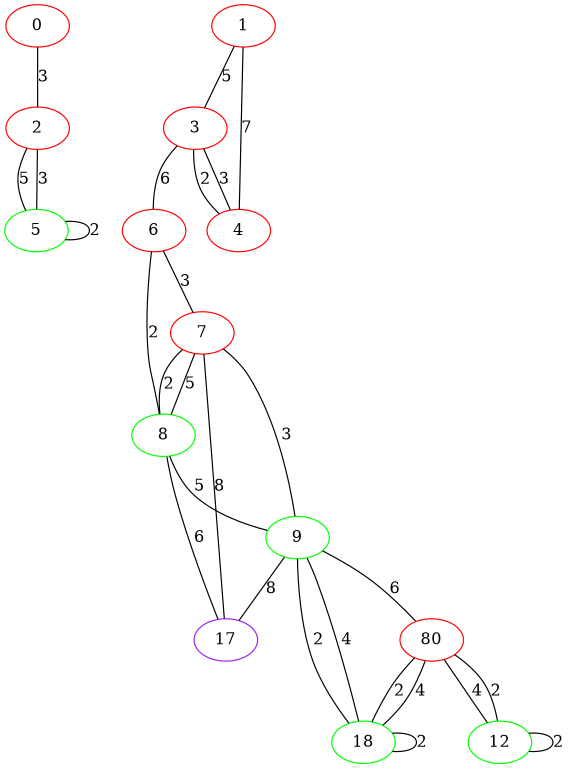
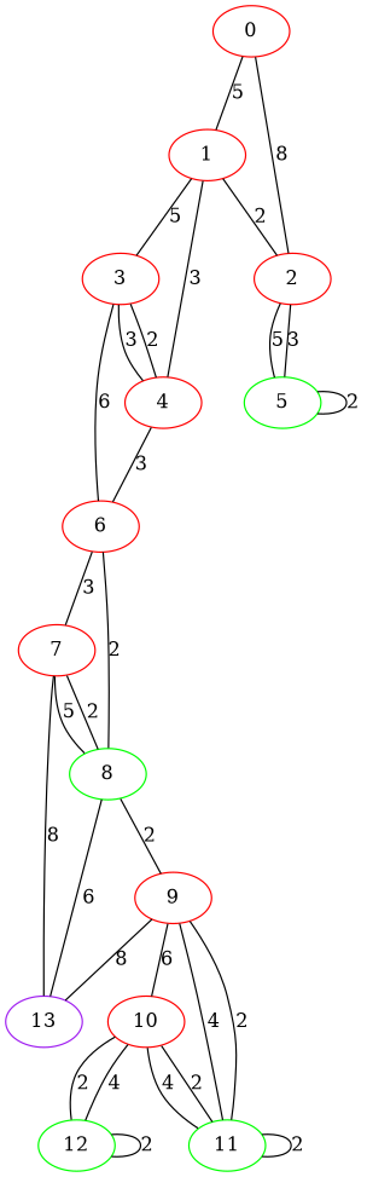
  graph {
    node [color=red weight=1]
    0
    1
    2
    3
    4
    5 [color=green weight=2]
    6
    7
    8 [color=green weight=2]
-   9 [color=green]
-   13 [color=purple weight=4 label=17]
-   10 [label=80]
-   11 [color=green weight=2 label=18]
+   9
+   13 [color=purple weight=4]
+   10
+   11 [color=green weight=2]
    12 [color=green weight=2]
-   0 -- 2 [label=3]
+   0 -- 1 [label=5]
+   0 -- 2 [label=8]
+   1 -- 2 [label=2]
    1 -- 3 [label=5]
-   1 -- 4 [label=7]
+   1 -- 4 [label=3]
    2 -- 5 [label=5]
    2 -- 5 [label=3]
    3 -- 4 [label=2]
    3 -- 4 [label=3]
    3 -- 6 [label=6]
+   4 -- 6 [label=3]
    5 -- 5 [label=2]
    6 -- 7 [label=3]
    6 -- 8 [label=2]
    7 -- 8 [label=5]
    7 -- 8 [label=2]
-   7 -- 9 [label=3]
    7 -- 13 [label=8]
-   8 -- 9 [label=5]
+   8 -- 9 [label=2]
    8 -- 13 [label=6]
    9 -- 13 [label=8]
    9 -- 10 [label=6]
    9 -- 11 [label=4]
    9 -- 11 [label=2]
    10 -- 11 [label=2]
    10 -- 11 [label=4]
    10 -- 12 [label=4]
    10 -- 12 [label=2]
    11 -- 11 [label=2]
    12 -- 12 [label=2]
  }
